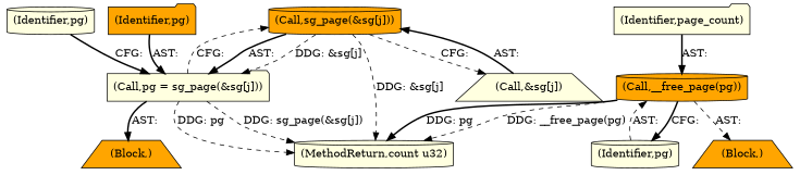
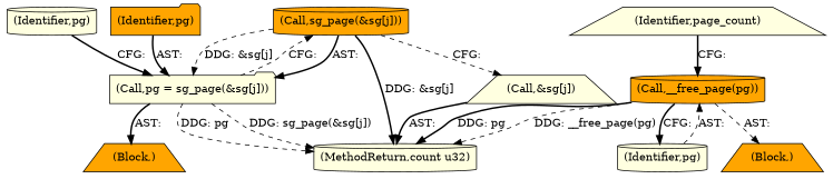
  digraph {
    node [fillcolor=lightyellow shape=cylinder style=filled]
    edge [style=bold]
    n1 [fillcolor=orange label="(Call,sg_page(&sg[j]))"]
    n2 [label="(Call,pg = sg_page(&sg[j]))" shape=folder]
    n3 [label="(MethodReturn,count u32)"]
    n4 [label="(Call,&sg[j])" shape=trapezium]
    n5 [fillcolor=orange label="(Block,)" shape=trapezium]
    n6 [fillcolor=orange label="(Call,__free_page(pg))"]
    n7 [label="(Identifier,pg)"]
    n8 [fillcolor=orange label="(Block,)" shape=trapezium]
    n9 [label="(Identifier,pg)"]
-   n10 [label="(Identifier,page_count)" shape=folder]
+   n10 [label="(Identifier,page_count)" shape=trapezium]
    n11 [fillcolor=orange label="(Identifier,pg)" shape=folder]
    n1 -> n2 [label="AST: "]
    n1 -> n2 [label="DDG: &sg[j]" style=dashed]
-   n1 -> n3 [label="DDG: &sg[j]" style=dashed]
+   n1 -> n3 [label="DDG: &sg[j]"]
    n1 -> n4 [label="CFG: " style=dashed]
    n2 -> n1 [label="CFG: " style=dashed]
    n2 -> n3 [label="DDG: sg_page(&sg[j])" style=dashed]
    n2 -> n3 [label="DDG: pg" style=dashed]
    n2 -> n5 [label="AST: "]
-   n4 -> n1 [label="AST: "]
+   n4 -> n3 [label="AST: "]
    n6 -> n3 [label="DDG: pg"]
    n6 -> n3 [label="DDG: __free_page(pg)" style=dashed]
    n6 -> n7 [label="CFG: "]
    n6 -> n8 [label="AST: " style=dashed]
    n7 -> n6 [label="AST: " style=dashed]
    n9 -> n2 [label="CFG: "]
-   n10 -> n6 [label="AST: "]
+   n10 -> n6 [label="CFG: "]
    n11 -> n2 [label="AST: "]
  }
